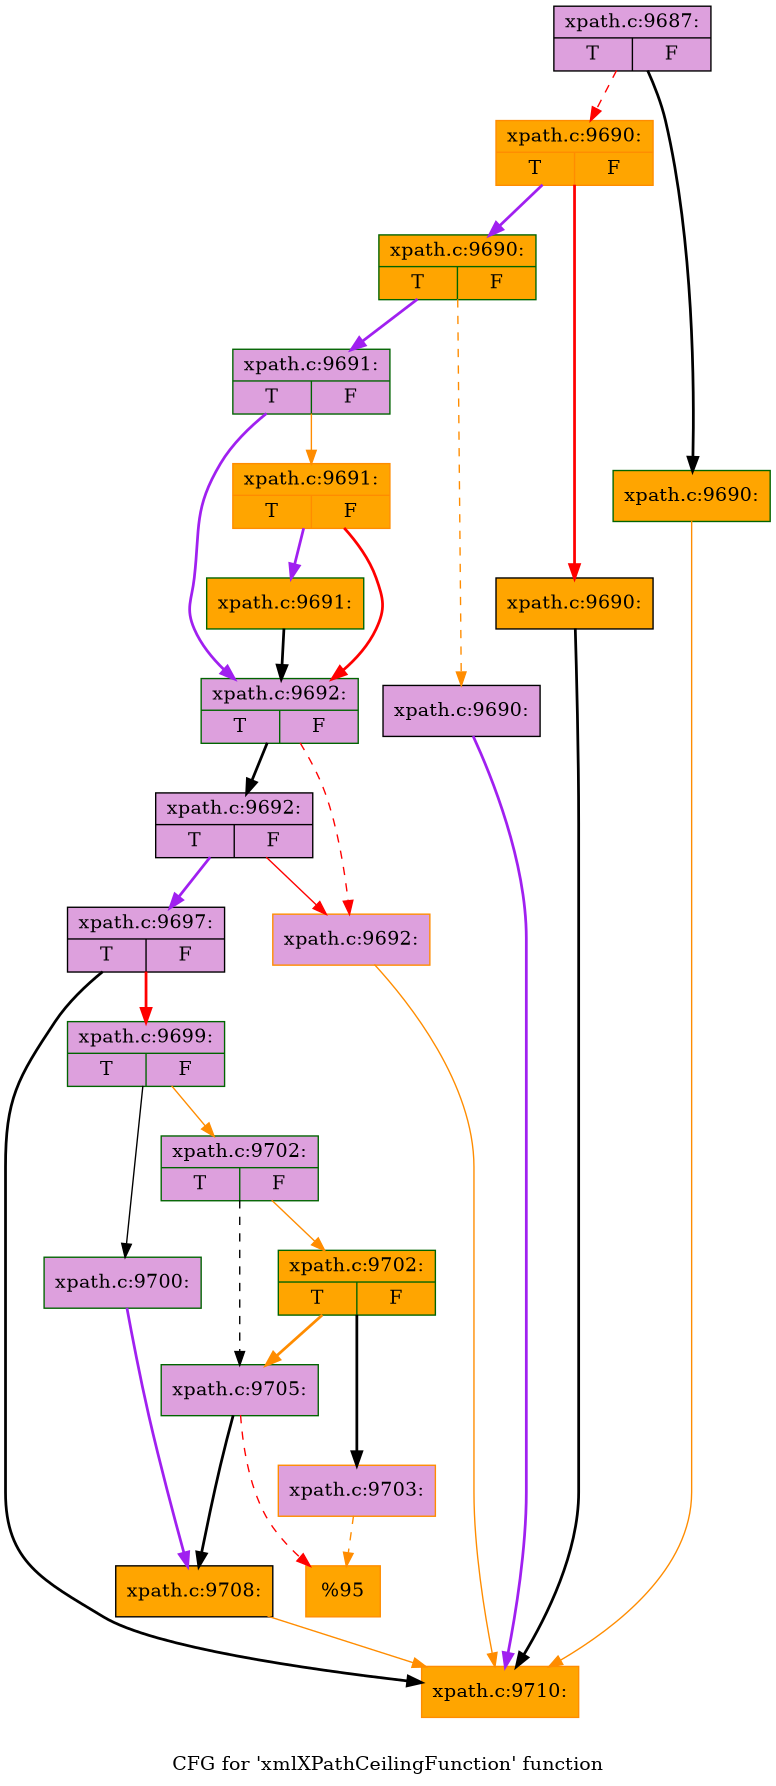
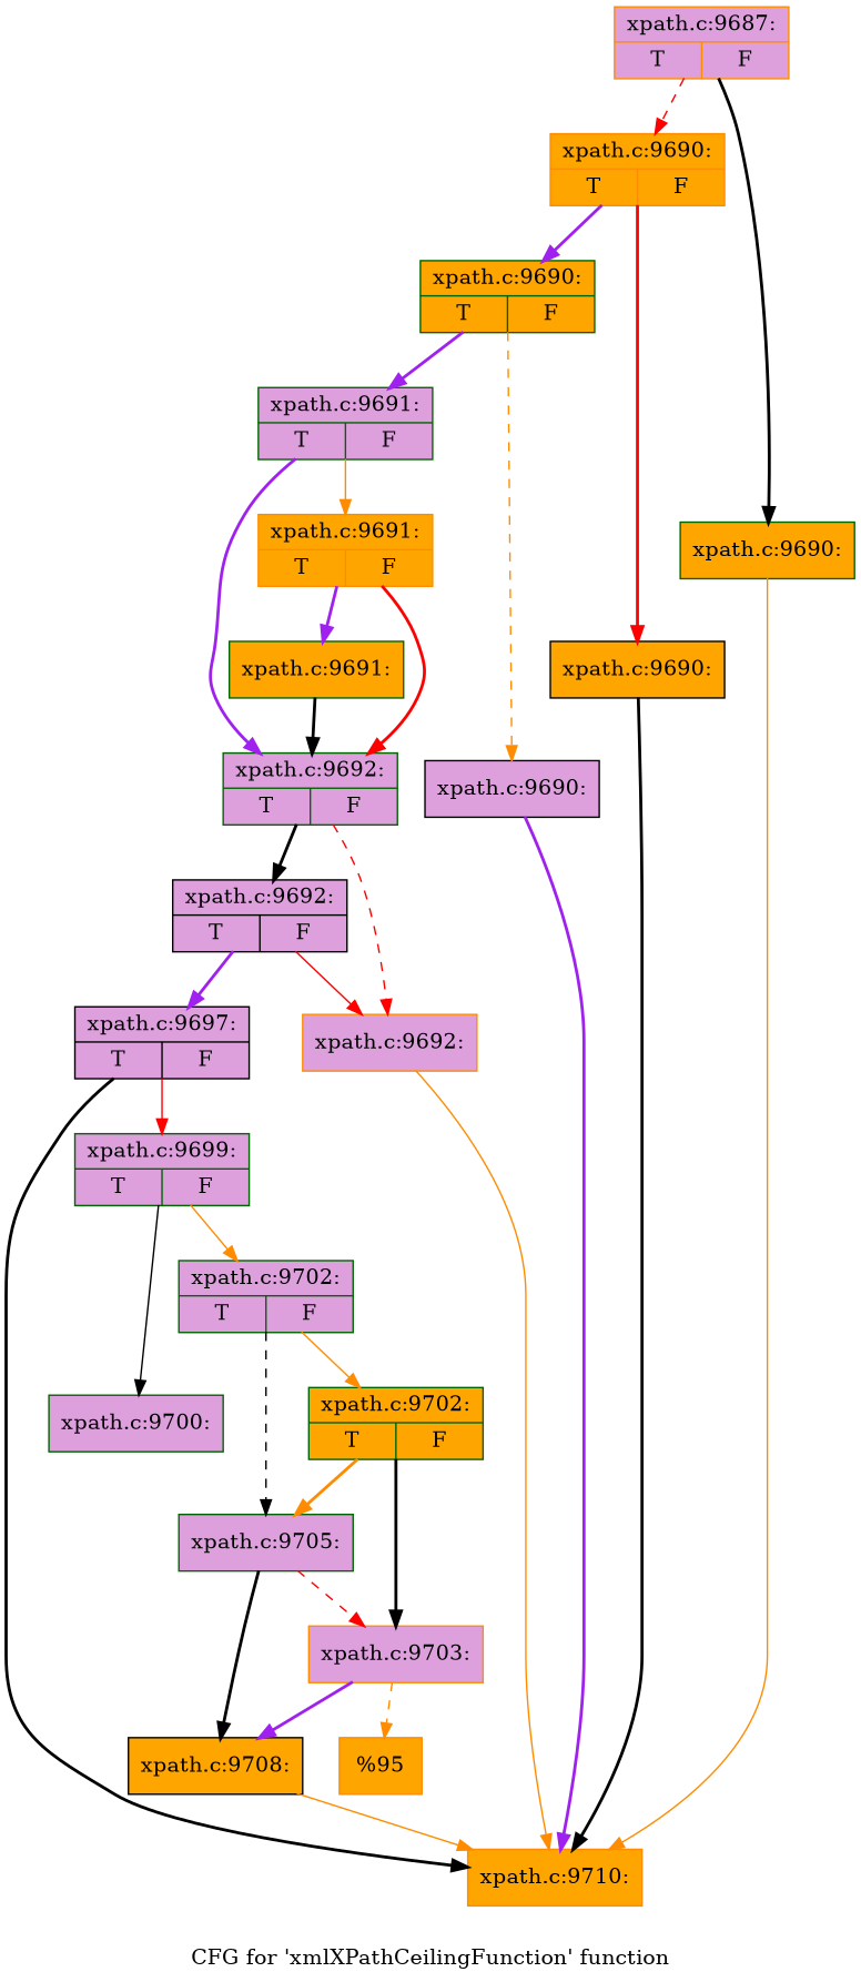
  digraph {
    label="CFG for 'xmlXPathCeilingFunction' function"
    node [color=darkgreen fillcolor=plum shape=record style=filled]
    edge [color=black style=bold]
-   n1 [color=black label="{xpath.c:9687:|{<s0>T|<s1>F}}"]
+   n1 [color=darkorange label="{xpath.c:9687:|{<s0>T|<s1>F}}"]
    n2 [fillcolor=orange label="{xpath.c:9690:}"]
    n3 [color=darkorange fillcolor=orange label="{xpath.c:9690:|{<s0>T|<s1>F}}"]
    n4 [color=darkorange fillcolor=orange label="{xpath.c:9710:}"]
    n5 [color=black fillcolor=orange label="{xpath.c:9690:}"]
    n6 [fillcolor=orange label="{xpath.c:9690:|{<s0>T|<s1>F}}"]
    n7 [color=black label="{xpath.c:9690:}"]
    n8 [label="{xpath.c:9691:|{<s0>T|<s1>F}}"]
    n9 [color=darkorange fillcolor=orange label="{xpath.c:9691:|{<s0>T|<s1>F}}"]
    n10 [label="{xpath.c:9692:|{<s0>T|<s1>F}}"]
    n11 [fillcolor=orange label="{xpath.c:9691:}"]
    n12 [color=darkorange label="{xpath.c:9692:}"]
    n13 [color=black label="{xpath.c:9692:|{<s0>T|<s1>F}}"]
    n14 [color=black label="{xpath.c:9697:|{<s0>T|<s1>F}}"]
    n15 [label="{xpath.c:9699:|{<s0>T|<s1>F}}"]
    n16 [label="{xpath.c:9700:}"]
    n17 [label="{xpath.c:9702:|{<s0>T|<s1>F}}"]
    n18 [color=black fillcolor=orange label="{xpath.c:9708:}"]
    n19 [fillcolor=orange label="{xpath.c:9702:|{<s0>T|<s1>F}}"]
    n20 [label="{xpath.c:9705:}"]
    n21 [color=darkorange label="{xpath.c:9703:}"]
    n22 [color=darkorange fillcolor=orange label="{%95}"]
    n1 -> n2
    n1 -> n3 [color=red style=dashed]
    n2 -> n4 [color=darkorange style=solid]
    n3 -> n5 [color=red]
    n3 -> n6 [color=purple]
    n5 -> n4
    n6 -> n7 [color=darkorange style=dashed]
    n6 -> n8 [color=purple]
    n7 -> n4 [color=purple]
    n8 -> n9 [color=darkorange style=solid]
    n8 -> n10 [color=purple]
    n9 -> n10 [color=red]
    n9 -> n11 [color=purple]
    n10 -> n12 [color=red style=dashed]
    n10 -> n13
    n11 -> n10
    n12 -> n4 [color=darkorange style=solid]
    n13 -> n12 [color=red style=solid]
    n13 -> n14 [color=purple]
    n14 -> n4
-   n14 -> n15 [color=red]
+   n14 -> n15 [color=red style=solid]
    n15 -> n16 [style=solid]
    n15 -> n17 [color=darkorange style=solid]
-   n16 -> n18 [color=purple]
+   n21 -> n18 [color=purple]
    n17 -> n19 [color=darkorange style=solid]
    n17 -> n20 [style=dashed]
    n18 -> n4 [color=darkorange style=solid]
    n19 -> n20 [color=darkorange]
    n19 -> n21
    n20 -> n18
-   n20 -> n22 [color=red style=dashed]
+   n20 -> n21 [color=red style=dashed]
    n21 -> n22 [color=darkorange style=dashed]
  }
